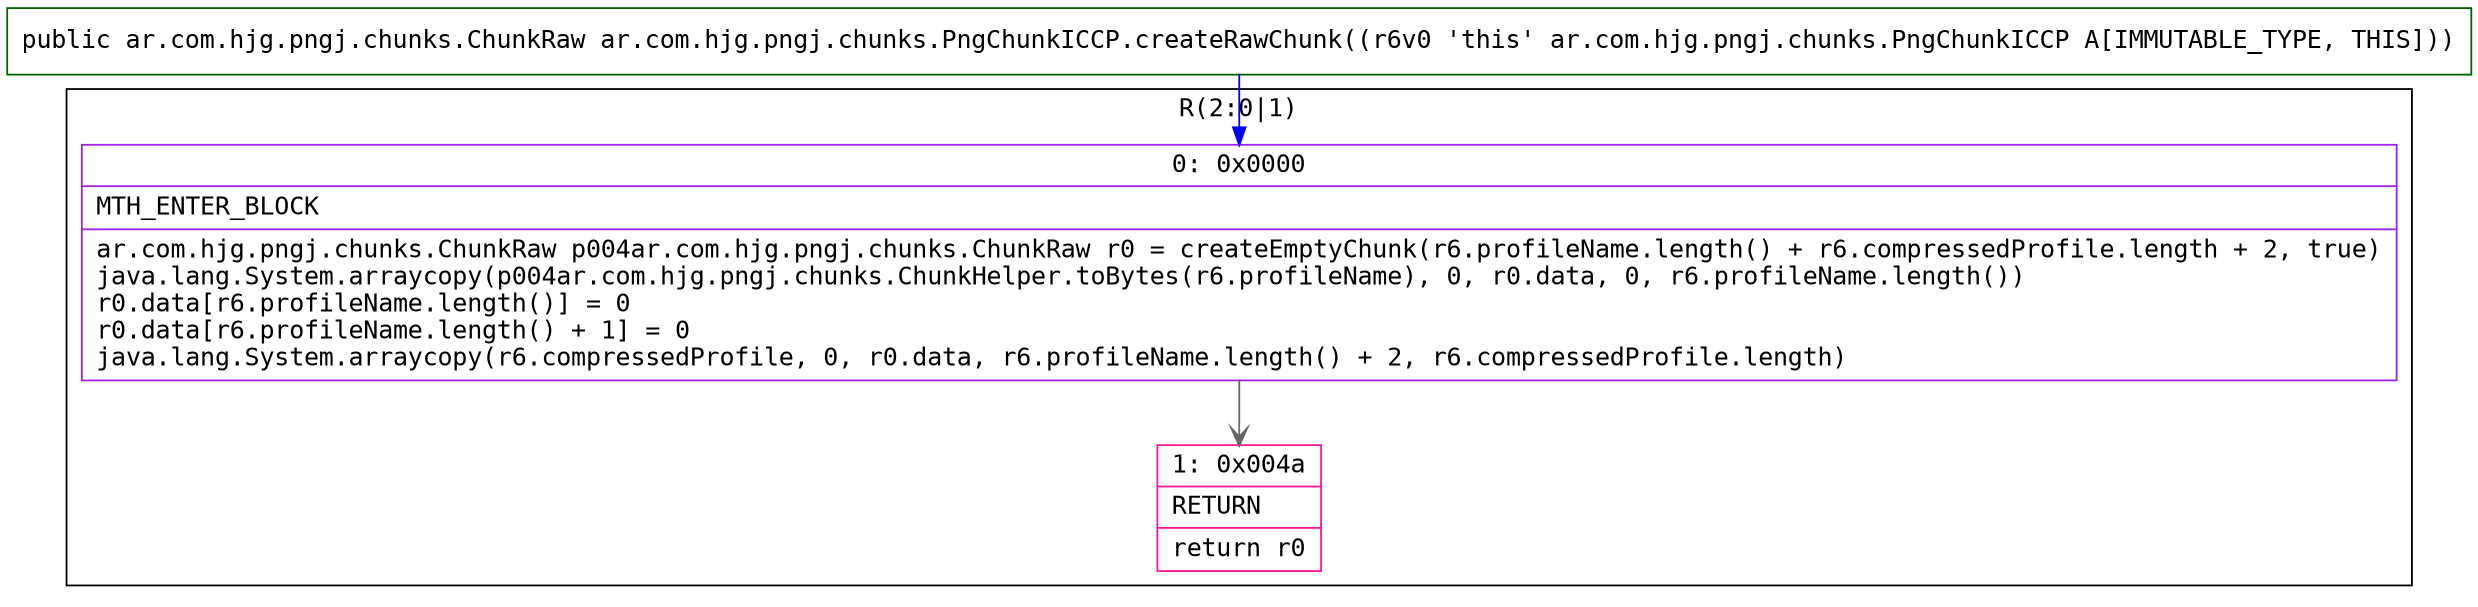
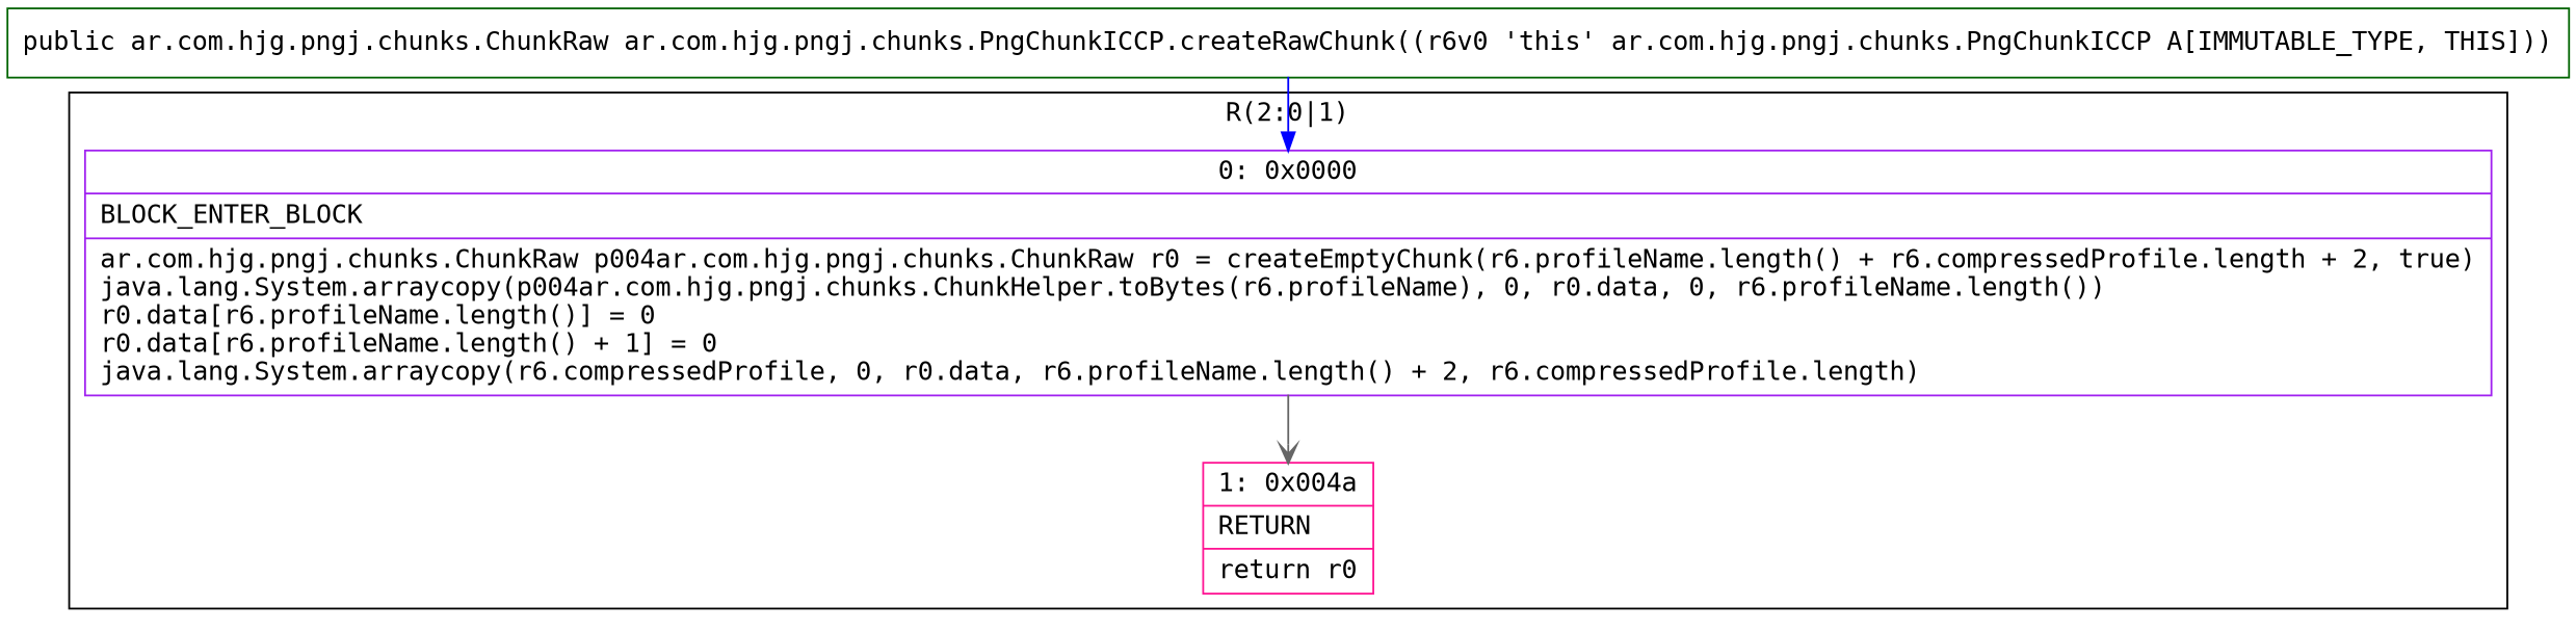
  digraph {
    fontname="DejaVu Sans Mono"
    node [shape=record fontname="DejaVu Sans Mono"]
    edge [fontname="DejaVu Sans Mono"]
-   n1 [color=purple label="{0\:\ 0x0000|MTH_ENTER_BLOCK\l|ar.com.hjg.pngj.chunks.ChunkRaw p004ar.com.hjg.pngj.chunks.ChunkRaw r0 = createEmptyChunk(r6.profileName.length() + r6.compressedProfile.length + 2, true)\ljava.lang.System.arraycopy(p004ar.com.hjg.pngj.chunks.ChunkHelper.toBytes(r6.profileName), 0, r0.data, 0, r6.profileName.length())\lr0.data[r6.profileName.length()] = 0\lr0.data[r6.profileName.length() + 1] = 0\ljava.lang.System.arraycopy(r6.compressedProfile, 0, r0.data, r6.profileName.length() + 2, r6.compressedProfile.length)\l}"]
+   n1 [color=purple label="{0\:\ 0x0000|BLOCK_ENTER_BLOCK\l|ar.com.hjg.pngj.chunks.ChunkRaw p004ar.com.hjg.pngj.chunks.ChunkRaw r0 = createEmptyChunk(r6.profileName.length() + r6.compressedProfile.length + 2, true)\ljava.lang.System.arraycopy(p004ar.com.hjg.pngj.chunks.ChunkHelper.toBytes(r6.profileName), 0, r0.data, 0, r6.profileName.length())\lr0.data[r6.profileName.length()] = 0\lr0.data[r6.profileName.length() + 1] = 0\ljava.lang.System.arraycopy(r6.compressedProfile, 0, r0.data, r6.profileName.length() + 2, r6.compressedProfile.length)\l}"]
    n2 [color=deeppink label="{1\:\ 0x004a|RETURN\l|return r0\l}"]
    n3 [label="{public ar.com.hjg.pngj.chunks.ChunkRaw ar.com.hjg.pngj.chunks.PngChunkICCP.createRawChunk((r6v0 'this' ar.com.hjg.pngj.chunks.PngChunkICCP A[IMMUTABLE_TYPE, THIS])) }" color=darkgreen]
    subgraph cluster_1 {
      label="R(2:0|1)"
      n1
      n2
    }
    n1 -> n2 [color=gray40 arrowhead=vee]
    n3 -> n1 [color=blue arrowhead=normal]
  }
